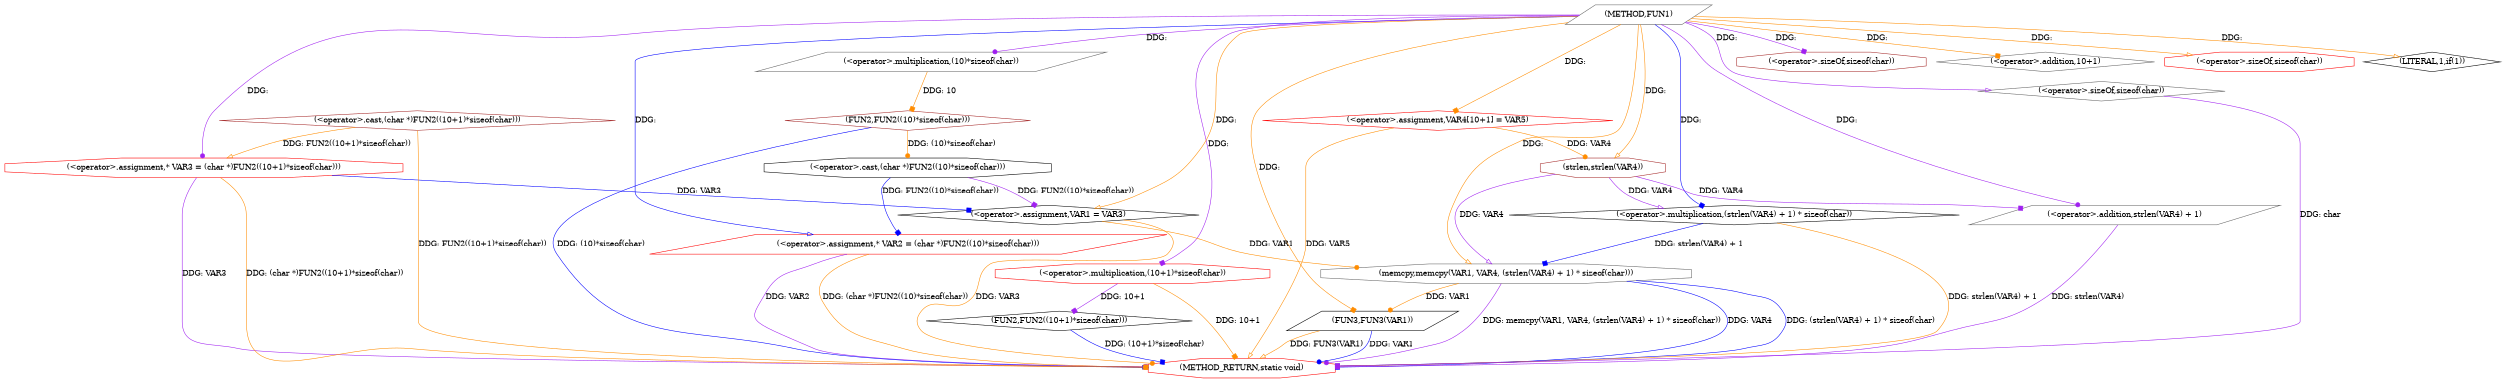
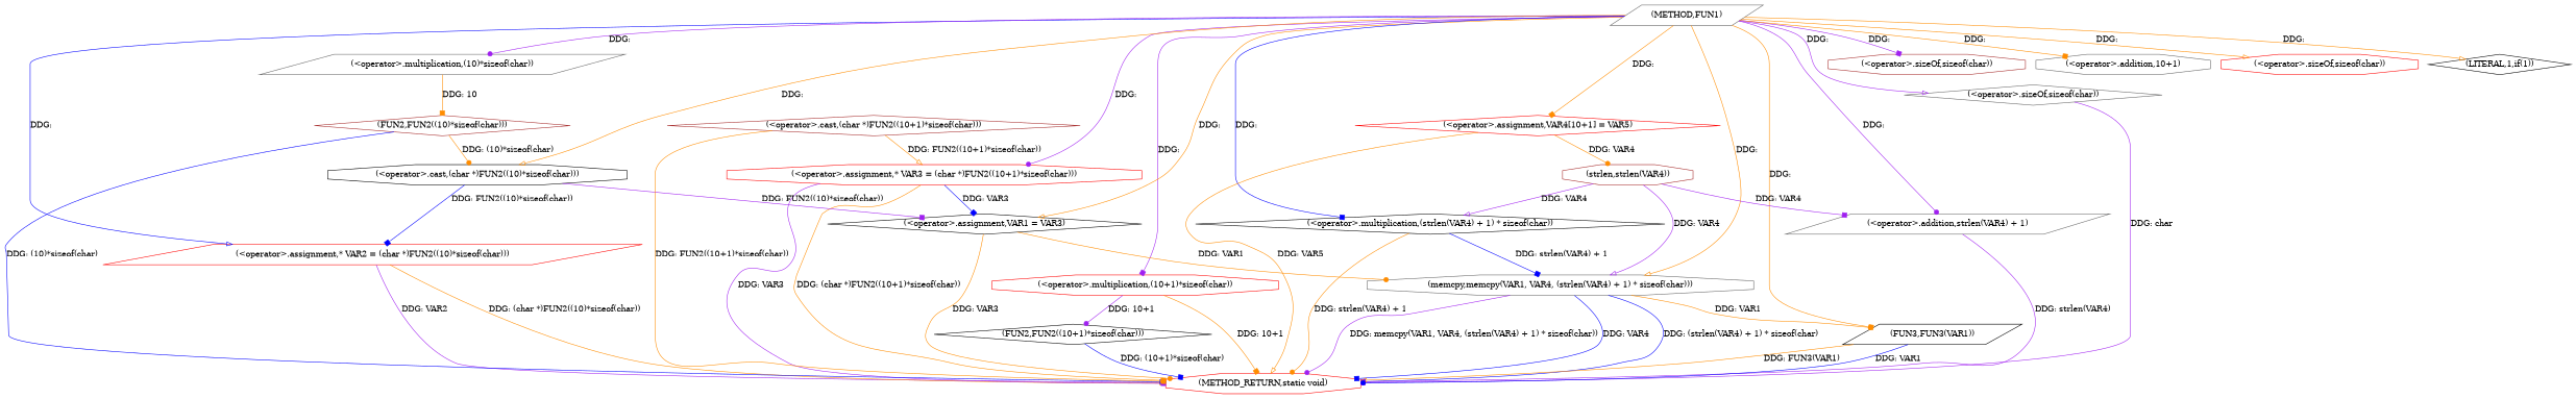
  digraph {
    node [color=gray40 shape=diamond]
    edge [arrowhead=box color=darkorange]
    n1 [label="(METHOD,FUN1)" shape=parallelogram]
    n2 [color=red label="(<operator>.assignment,* VAR2 = (char *)FUN2((10)*sizeof(char)))" shape=parallelogram]
    n3 [label="(<operator>.multiplication,(10)*sizeof(char))" shape=parallelogram]
    n4 [color=brown label="(<operator>.sizeOf,sizeof(char))" shape=octagon]
    n5 [color=red label="(<operator>.assignment,* VAR3 = (char *)FUN2((10+1)*sizeof(char)))" shape=octagon]
    n6 [color=red label="(<operator>.multiplication,(10+1)*sizeof(char))" shape=octagon]
-   n7 [label="(<operator>.addition,10+1)"]
+   n7 [label="(<operator>.addition,10+1)" shape=octagon]
    n8 [color=red label="(<operator>.sizeOf,sizeof(char))" shape=octagon]
    n9 [color=black label="(LITERAL,1,if(1))"]
    n10 [color=black label="(<operator>.assignment,VAR1 = VAR3)"]
    n11 [color=red label="(<operator>.assignment,VAR4[10+1] = VAR5)"]
    n12 [label="(memcpy,memcpy(VAR1, VAR4, (strlen(VAR4) + 1) * sizeof(char)))" shape=octagon]
    n13 [color=black label="(<operator>.multiplication,(strlen(VAR4) + 1) * sizeof(char))"]
    n14 [label="(<operator>.addition,strlen(VAR4) + 1)" shape=parallelogram]
    n15 [color=brown label="(strlen,strlen(VAR4))" shape=octagon]
    n16 [label="(<operator>.sizeOf,sizeof(char))"]
    n17 [color=black label="(FUN3,FUN3(VAR1))" shape=parallelogram]
    n18 [color=red label="(METHOD_RETURN,static void)" shape=octagon]
    n19 [color=brown label="(FUN2,FUN2((10)*sizeof(char)))"]
    n20 [color=black label="(FUN2,FUN2((10+1)*sizeof(char)))"]
    n21 [color=black label="(<operator>.cast,(char *)FUN2((10)*sizeof(char)))" shape=octagon]
    n22 [color=brown label="(<operator>.cast,(char *)FUN2((10+1)*sizeof(char)))"]
    n1 -> n2 [arrowhead=onormal color=blue label="DDG: "]
    n1 -> n3 [arrowhead=dot color=purple label="DDG: "]
    n1 -> n4 [color=purple label="DDG: "]
    n1 -> n5 [arrowhead=dot color=purple label="DDG: "]
    n1 -> n6 [color=purple label="DDG: "]
    n1 -> n7 [label="DDG: "]
    n1 -> n8 [arrowhead=onormal label="DDG: "]
    n1 -> n9 [arrowhead=onormal label="DDG: "]
    n1 -> n10 [arrowhead=onormal label="DDG: "]
    n1 -> n11 [label="DDG: "]
    n1 -> n12 [arrowhead=onormal label="DDG: "]
    n1 -> n13 [color=blue label="DDG: "]
    n1 -> n14 [arrowhead=dot color=purple label="DDG: "]
-   n1 -> n15 [arrowhead=onormal label="DDG: "]
+   n1 -> n21 [arrowhead=onormal label="DDG: "]
    n1 -> n16 [arrowhead=onormal color=purple label="DDG: "]
    n1 -> n17 [label="DDG: "]
    n2 -> n18 [arrowhead=dot color=purple label="DDG: VAR2"]
    n2 -> n18 [arrowhead=onormal label="DDG: (char *)FUN2((10)*sizeof(char))"]
    n3 -> n19 [label="DDG: 10"]
    n5 -> n10 [color=blue label="DDG: VAR3"]
    n5 -> n18 [color=purple label="DDG: VAR3"]
    n5 -> n18 [label="DDG: (char *)FUN2((10+1)*sizeof(char))"]
    n6 -> n18 [label="DDG: 10+1"]
-   n6 -> n20 [color=purple label="DDG: 10+1"]
+   n6 -> n20 [arrowhead=dot color=purple label="DDG: 10+1"]
    n10 -> n12 [arrowhead=dot label="DDG: VAR1"]
    n10 -> n18 [arrowhead=dot label="DDG: VAR3"]
    n11 -> n15 [arrowhead=dot label="DDG: VAR4"]
    n11 -> n18 [arrowhead=onormal label="DDG: VAR5"]
    n12 -> n17 [arrowhead=dot label="DDG: VAR1"]
    n12 -> n18 [color=blue label="DDG: (strlen(VAR4) + 1) * sizeof(char)"]
    n12 -> n18 [arrowhead=dot color=purple label="DDG: memcpy(VAR1, VAR4, (strlen(VAR4) + 1) * sizeof(char))"]
    n12 -> n18 [color=blue label="DDG: VAR4"]
    n13 -> n12 [color=blue label="DDG: strlen(VAR4) + 1"]
    n13 -> n18 [arrowhead=dot label="DDG: strlen(VAR4) + 1"]
    n14 -> n18 [color=purple label="DDG: strlen(VAR4)"]
    n15 -> n12 [arrowhead=onormal color=purple label="DDG: VAR4"]
    n15 -> n13 [arrowhead=onormal color=purple label="DDG: VAR4"]
    n15 -> n14 [color=purple label="DDG: VAR4"]
    n16 -> n18 [color=purple label="DDG: char"]
    n17 -> n18 [arrowhead=onormal label="DDG: FUN3(VAR1)"]
    n17 -> n18 [arrowhead=dot color=blue label="DDG: VAR1"]
    n19 -> n18 [arrowhead=onormal color=blue label="DDG: (10)*sizeof(char)"]
    n19 -> n21 [arrowhead=dot label="DDG: (10)*sizeof(char)"]
    n20 -> n18 [color=blue label="DDG: (10+1)*sizeof(char)"]
    n21 -> n2 [color=blue label="DDG: FUN2((10)*sizeof(char))"]
    n21 -> n10 [color=purple label="DDG: FUN2((10)*sizeof(char))"]
    n22 -> n5 [arrowhead=onormal label="DDG: FUN2((10+1)*sizeof(char))"]
    n22 -> n18 [label="DDG: FUN2((10+1)*sizeof(char))"]
  }
